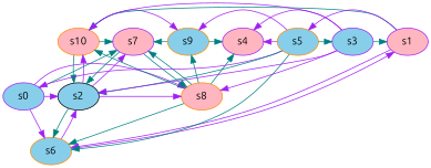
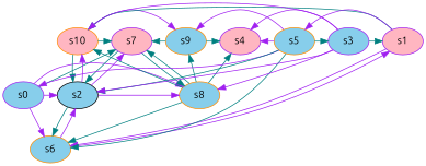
  digraph {
    fontname=Ubuntu
    node [color=purple fillcolor=skyblue fontname=Ubuntu player=0 style=filled]
    edge [color=purple fontname=Ubuntu]
    s0 [player=1]
    s2 [color=black]
    s6 [color=darkorange]
    s7 [fillcolor=lightpink player=1]
-   s8 [color=darkorange fillcolor=lightpink]
+   s8 [color=darkorange]
    s10 [color=darkorange fillcolor=lightpink]
    s1 [fillcolor=lightpink]
    s4 [fillcolor=lightpink]
    s9 [color=darkorange]
    s5 [color=darkorange]
    s3
    s0 -> s2 [constraint="time % 2 == 1"]
    s0 -> s6
    s0 -> s7 [color=teal constraint="time % 2 == 0 && time % 3 == 1"]
    s0 -> s8 [constraint="time == 22 || time == 25"]
    s2 -> s6 [color=teal]
    s2 -> s7 [constraint="!(time % 2 == 1)"]
    s2 -> s8 [constraint="time % 3 == 2 && time % 5 == 1"]
    s2 -> s10 [constraint="time % 3 == 0 || time % 2 == 1"]
    s6 -> s2 [constraint="time % 5 == 4"]
    s6 -> s1 [constraint="time == 16"]
    s7 -> s2 [color=teal constraint="time % 3 == 2 || time % 5 == 0"]
    s7 -> s8 [color=teal]
    s8 -> s6 [color=teal constraint="time % 6 == 0"]
    s8 -> s7 [color=teal constraint="time == 4 || time == 12"]
    s8 -> s10 [color=teal constraint="time % 3 == 2 && time % 3 == 0"]
    s8 -> s4 [color=teal constraint="!(time % 6 == 4)"]
    s8 -> s9 [color=teal constraint="time == 1 || time == 4 || time == 19 || time == 21 || time == 28"]
    s10 -> s2 [color=teal]
    s10 -> s7 [color=teal constraint="time % 2 == 0 && time % 5 == 4"]
    s10 -> s9 [constraint="!(time % 4 == 3)"]
    s1 -> s6 [constraint="!(time % 4 == 0)"]
    s1 -> s10 [color=teal constraint="time == 2"]
    s1 -> s5 [constraint="time % 4 == 1 && time % 3 == 2"]
    s9 -> s7 [color=teal constraint="!(time % 3 == 0)"]
    s9 -> s4 [color=teal constraint="!(time % 5 == 0)"]
    s5 -> s0 [constraint="time % 4 == 1 && time % 3 == 2"]
    s5 -> s2 [color=teal constraint="!(time % 6 == 3)"]
    s5 -> s6 [color=teal constraint="time % 4 == 0 && time % 5 == 4"]
    s5 -> s4 [constraint="time % 6 == 0"]
    s5 -> s9 [constraint="time == 6 || time == 9 || time == 11 || time == 23"]
    s5 -> s3 [color=teal constraint="time % 3 == 0 && time % 4 == 1"]
    s3 -> s2 [constraint="!(time % 5 == 1)"]
    s3 -> s8
    s3 -> s10 [constraint="time % 4 == 0"]
    s3 -> s1 [color=teal constraint="time == 3 || time == 7 || time == 8 || time == 11 || time == 24"]
    s3 -> s4 [constraint="time % 4 == 1"]
  }
